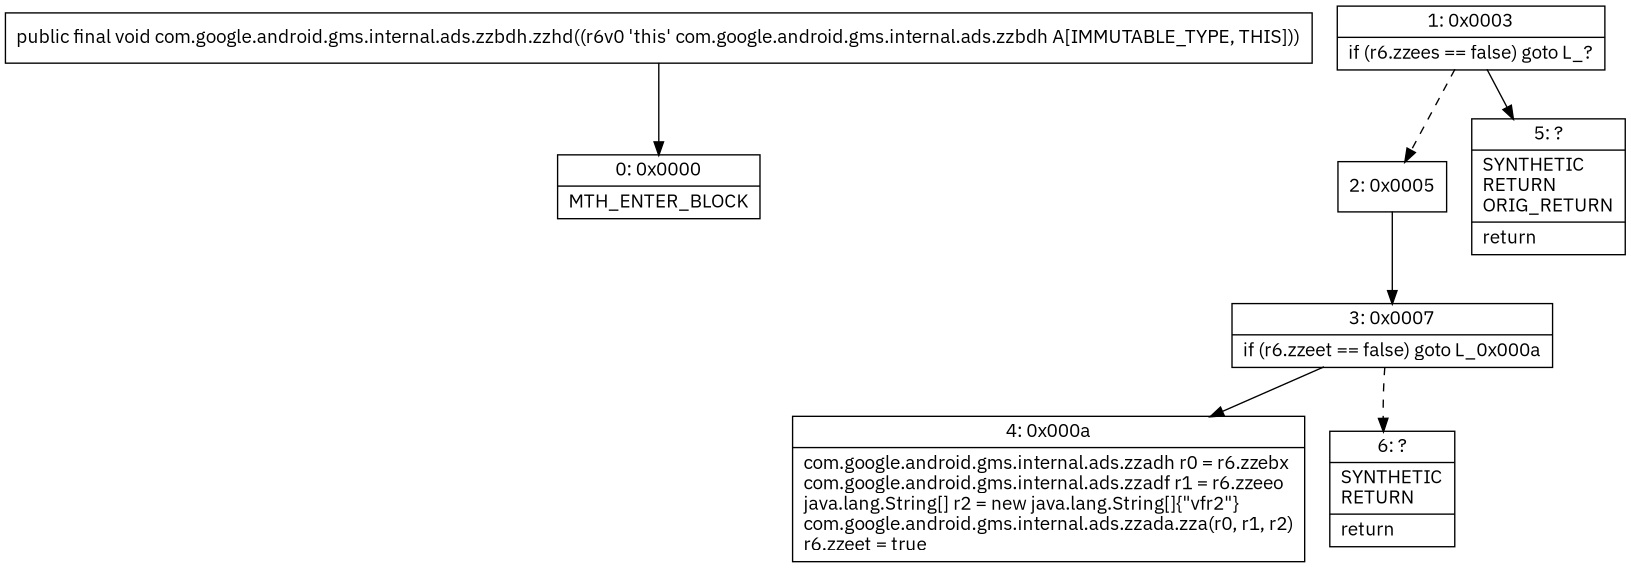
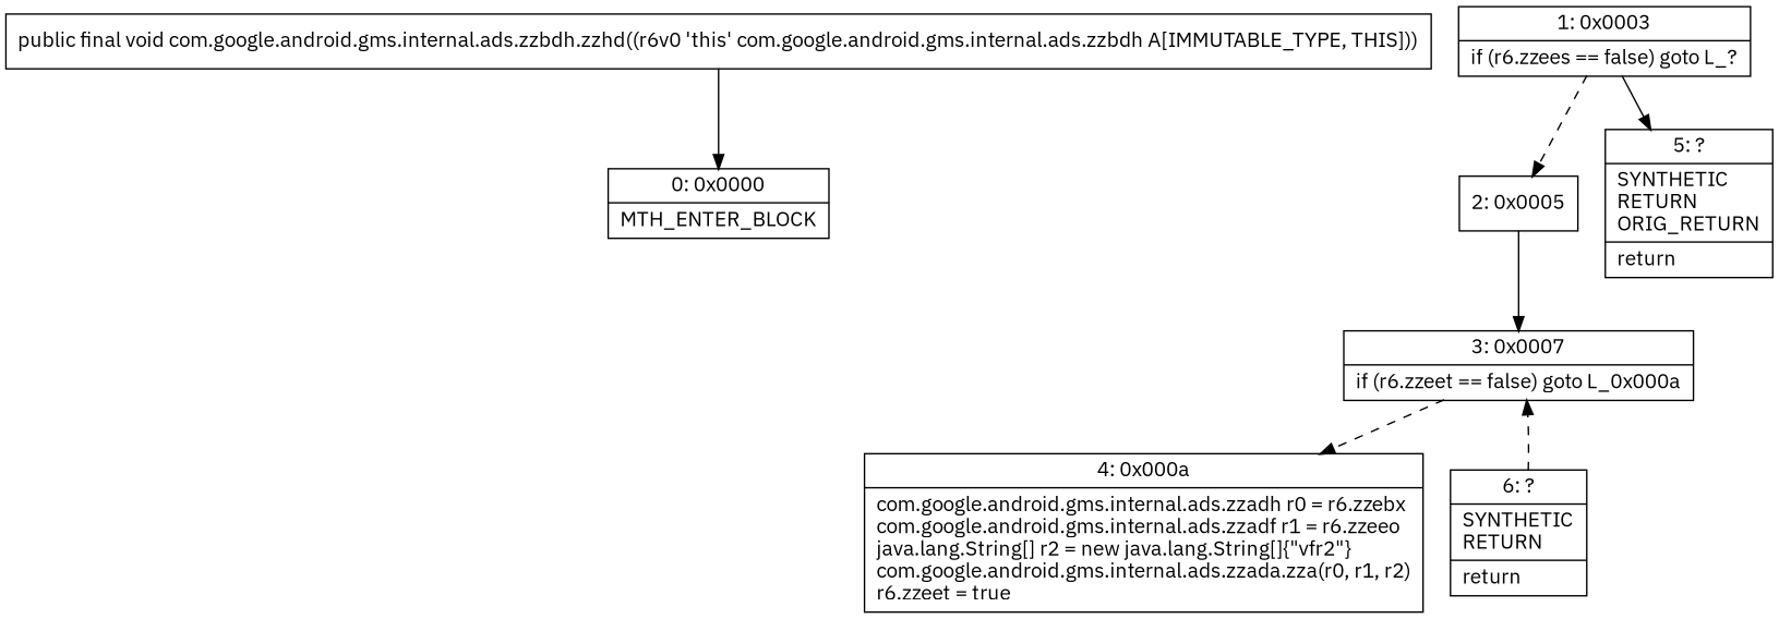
  digraph {
    fontname="IBM Plex Sans"
    node [fontname="IBM Plex Sans" shape=record]
    edge [fontname="IBM Plex Sans"]
    n1 [label="{0\:\ 0x0000|MTH_ENTER_BLOCK\l}"]
    n2 [label="{1\:\ 0x0003|if (r6.zzees == false) goto L_?\l}"]
    n3 [label="{2\:\ 0x0005}"]
    n4 [label="{5\:\ ?|SYNTHETIC\lRETURN\lORIG_RETURN\l|return\l}"]
    n5 [label="{3\:\ 0x0007|if (r6.zzeet == false) goto L_0x000a\l}"]
    n6 [label="{4\:\ 0x000a|com.google.android.gms.internal.ads.zzadh r0 = r6.zzebx\lcom.google.android.gms.internal.ads.zzadf r1 = r6.zzeeo\ljava.lang.String[] r2 = new java.lang.String[]\{\"vfr2\"\}\lcom.google.android.gms.internal.ads.zzada.zza(r0, r1, r2)\lr6.zzeet = true\l}"]
    n7 [label="{6\:\ ?|SYNTHETIC\lRETURN\l|return\l}"]
    n8 [label="{public final void com.google.android.gms.internal.ads.zzbdh.zzhd((r6v0 'this' com.google.android.gms.internal.ads.zzbdh A[IMMUTABLE_TYPE, THIS])) }"]
    n2 -> n3 [style=dashed]
    n2 -> n4
    n3 -> n5
-   n5 -> n6
-   n5 -> n7 [style=dashed]
+   n5 -> n6 [style=dashed]
+   n7 -> n5 [style=dashed]
    n8 -> n1
  }
